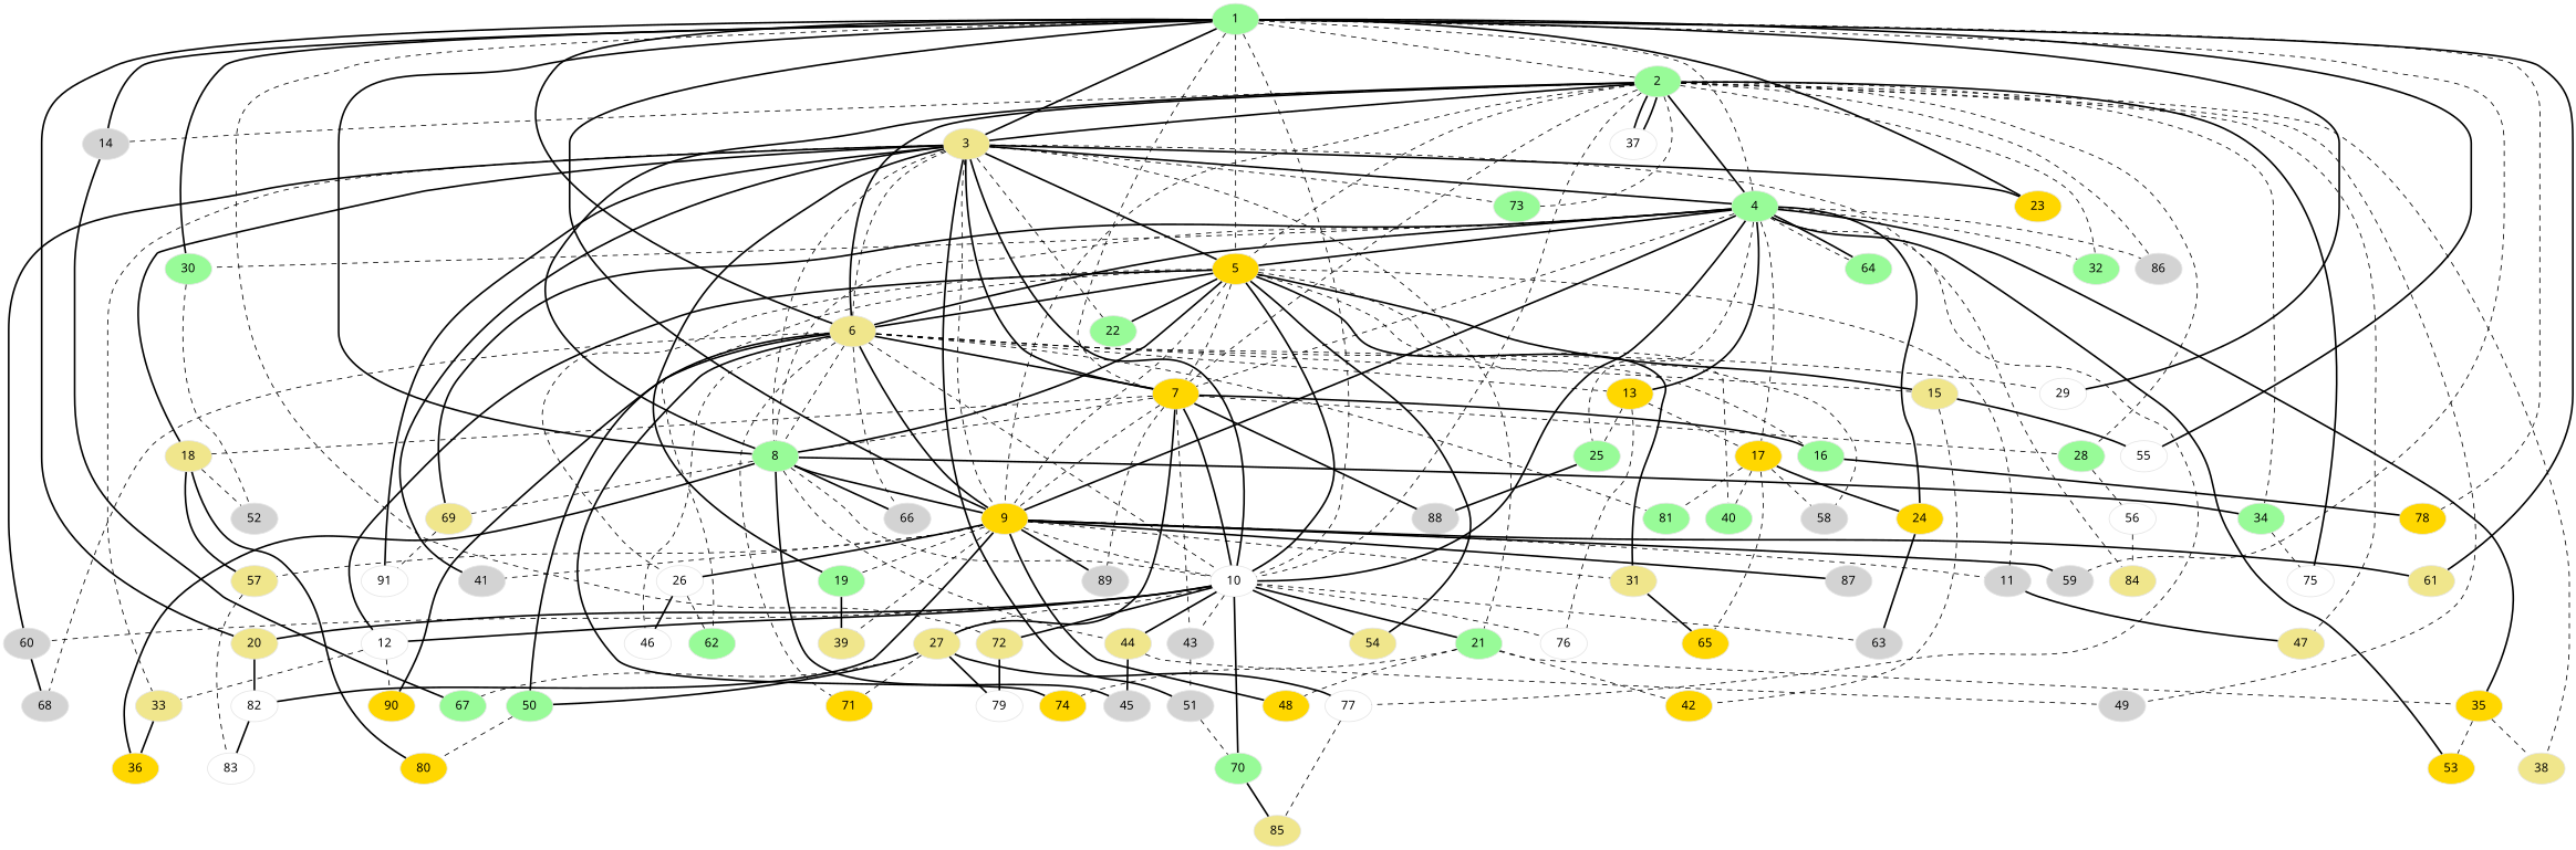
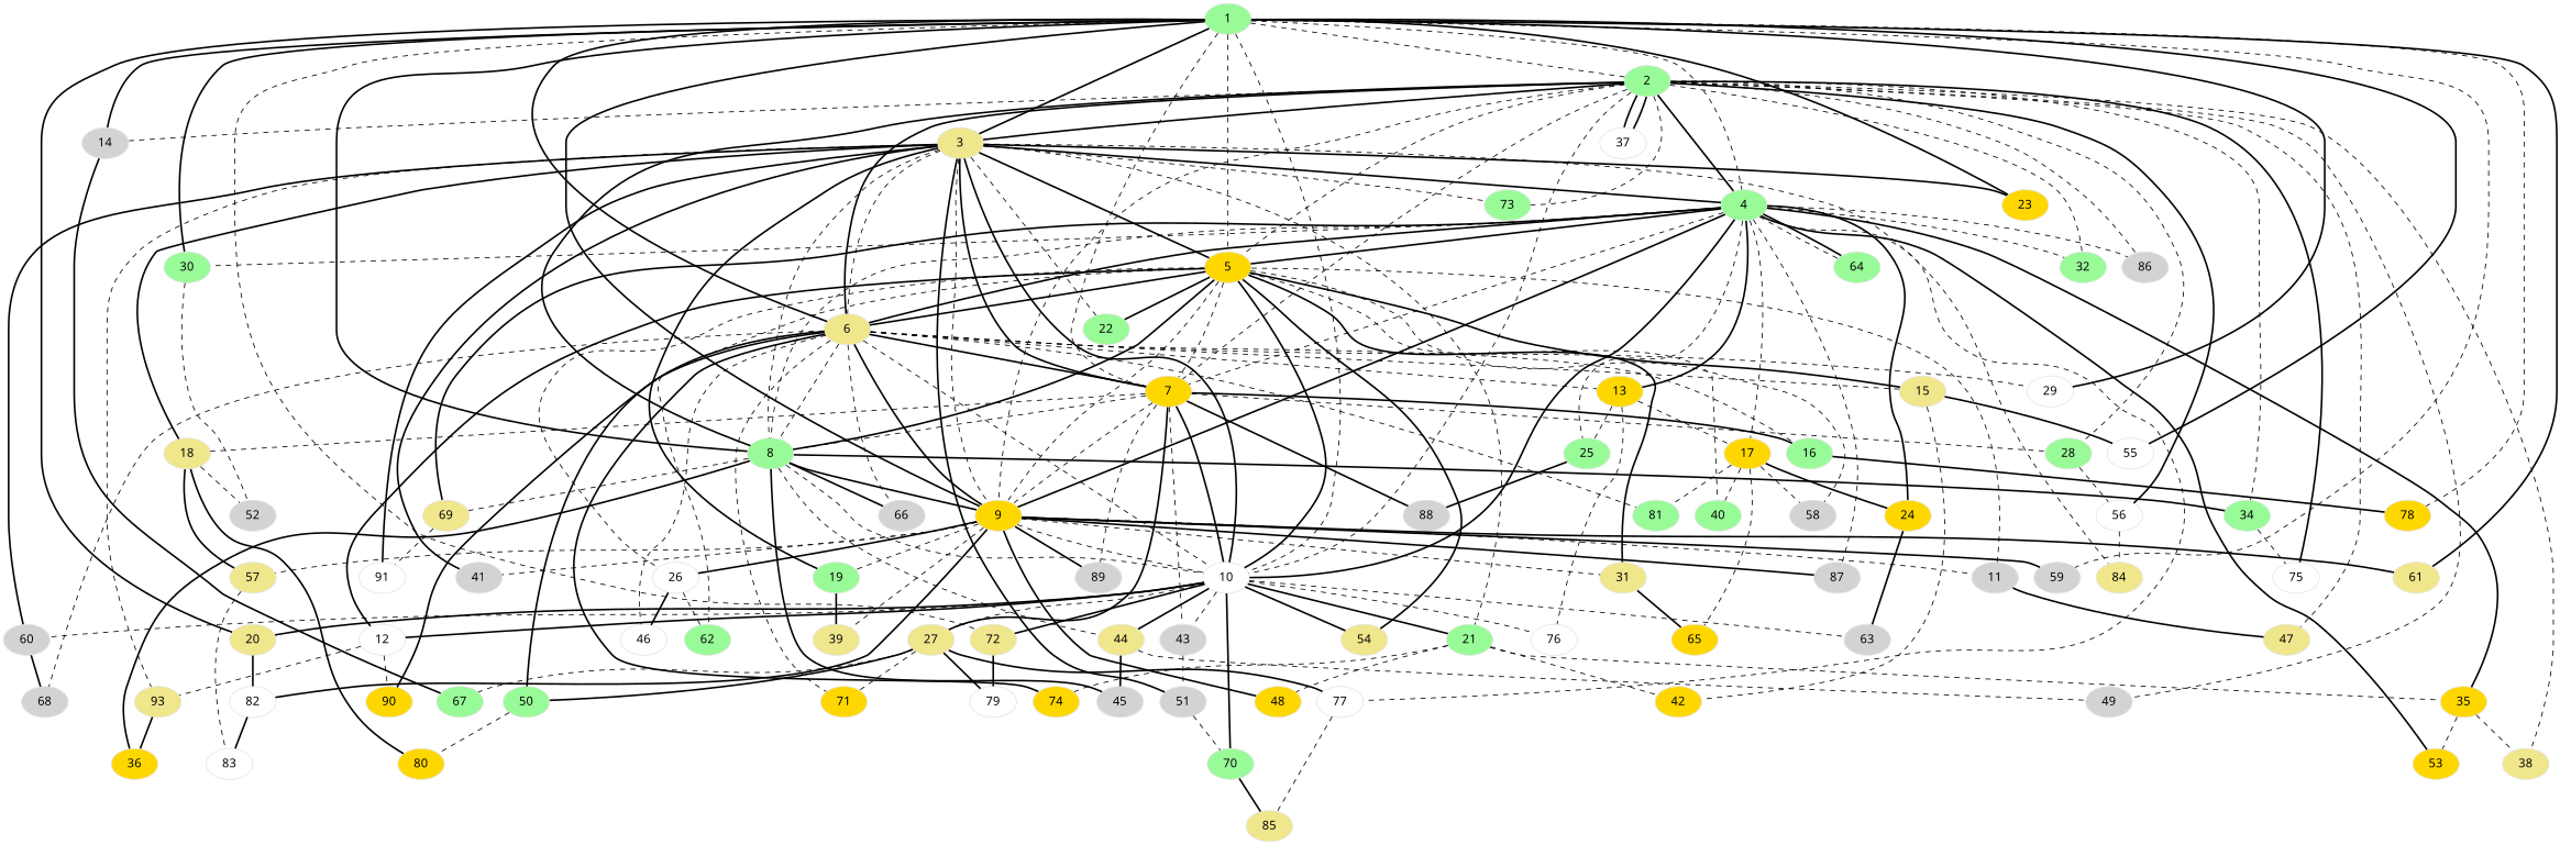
  graph {
    fontname="Noto Sans"
    node [color=gray90 fillcolor=palegreen fontname="Noto Sans" style=filled]
    edge [fontname="Noto Sans" style=dashed]
    1
    2
    3 [fillcolor=khaki]
    4
    5 [fillcolor=gold]
    6 [fillcolor=khaki]
    7 [fillcolor=gold]
    8
    9 [fillcolor=gold]
    10 [fillcolor=white]
    14 [fillcolor=lightgrey]
    20 [fillcolor=khaki]
    23 [fillcolor=gold]
    29 [fillcolor=white]
    30
    55 [fillcolor=white]
    59 [fillcolor=lightgrey]
    61 [fillcolor=khaki]
    72 [fillcolor=khaki]
    78 [fillcolor=gold]
    28
    32
    34
    37 [fillcolor=white]
    38 [fillcolor=khaki]
    47 [fillcolor=khaki]
    49 [fillcolor=lightgrey]
    56 [fillcolor=white]
    73
    75 [fillcolor=white]
    86 [fillcolor=lightgrey]
    18 [fillcolor=khaki]
    19
    21
    22
-   33 [fillcolor=khaki]
+   33 [fillcolor=khaki label=93]
    41 [fillcolor=lightgrey]
    51 [fillcolor=lightgrey]
    60 [fillcolor=lightgrey]
    84 [fillcolor=khaki]
    91 [fillcolor=white]
    13 [fillcolor=gold]
    17 [fillcolor=gold]
    24 [fillcolor=gold]
    25
    35 [fillcolor=gold]
    53 [fillcolor=gold]
    64
    69 [fillcolor=khaki]
    77 [fillcolor=white]
    87 [fillcolor=lightgrey]
    11 [fillcolor=lightgrey]
    12 [fillcolor=white]
    15 [fillcolor=khaki]
    26 [fillcolor=white]
    31 [fillcolor=khaki]
    40
    54 [fillcolor=khaki]
    58 [fillcolor=lightgrey]
    62
    16
    46 [fillcolor=white]
    50
    66 [fillcolor=lightgrey]
    68 [fillcolor=lightgrey]
    71 [fillcolor=gold]
    74 [fillcolor=gold]
    81
    90 [fillcolor=gold]
    27 [fillcolor=khaki]
    43 [fillcolor=lightgrey]
    88 [fillcolor=lightgrey]
    89 [fillcolor=lightgrey]
    36 [fillcolor=gold]
    44 [fillcolor=khaki]
    45 [fillcolor=lightgrey]
    39 [fillcolor=khaki]
    48 [fillcolor=gold]
    57 [fillcolor=khaki]
    82 [fillcolor=white]
    63 [fillcolor=lightgrey]
    70
    76 [fillcolor=white]
    67
    52 [fillcolor=lightgrey]
    79 [fillcolor=white]
    80 [fillcolor=gold]
    42 [fillcolor=gold]
    65 [fillcolor=gold]
    85 [fillcolor=khaki]
    83 [fillcolor=white]
    1 -- 2
    1 -- 3 [style=bold]
    1 -- 4
    1 -- 5
    1 -- 6 [style=bold]
    1 -- 7
    1 -- 8 [style=bold]
    1 -- 9 [style=bold]
    1 -- 10
    1 -- 14 [style=bold]
    1 -- 20 [style=bold]
    1 -- 23 [style=bold]
    1 -- 29 [style=bold]
    1 -- 30 [style=bold]
    1 -- 55 [style=bold]
    1 -- 59
    1 -- 61 [style=bold]
    1 -- 72
    1 -- 78
    2 -- 3 [style=bold]
    2 -- 4 [style=bold]
    2 -- 5
    2 -- 6 [style=bold]
    2 -- 7
    2 -- 8 [style=bold]
    2 -- 9
    2 -- 10
    2 -- 14
    2 -- 28
    2 -- 32
    2 -- 34
    2 -- 37 [style=bold]
    2 -- 37 [style=bold]
    2 -- 38
    2 -- 47
    2 -- 49
+   2 -- 56 [style=bold]
    2 -- 73
    2 -- 75 [style=bold]
    2 -- 86
    3 -- 4 [style=bold]
    3 -- 5 [style=bold]
    3 -- 6
    3 -- 7 [style=bold]
    3 -- 8
    3 -- 9
    3 -- 10 [style=bold]
    3 -- 23 [style=bold]
    3 -- 73
    3 -- 18 [style=bold]
    3 -- 19 [style=bold]
    3 -- 21
    3 -- 22
    3 -- 33
    3 -- 41 [style=bold]
    3 -- 51 [style=bold]
    3 -- 60 [style=bold]
    3 -- 84
    3 -- 91 [style=bold]
    4 -- 5 [style=bold]
    4 -- 6 [style=bold]
    4 -- 7
    4 -- 8
    4 -- 9 [style=bold]
    4 -- 10 [style=bold]
    4 -- 30
    4 -- 32
    4 -- 86
    4 -- 13 [style=bold]
    4 -- 17
    4 -- 24 [style=bold]
    4 -- 25
    4 -- 35 [style=bold]
    4 -- 53 [style=bold]
    4 -- 64
    4 -- 64 [style=bold]
    4 -- 69 [style=bold]
    4 -- 77
+   4 -- 87
    5 -- 6 [style=bold]
    5 -- 7
    5 -- 8 [style=bold]
    5 -- 9
    5 -- 10 [style=bold]
    5 -- 22 [style=bold]
    5 -- 11
    5 -- 12 [style=bold]
    5 -- 15 [style=bold]
    5 -- 26
    5 -- 31 [style=bold]
    5 -- 40
    5 -- 54 [style=bold]
    5 -- 58
    5 -- 62
    6 -- 7 [style=bold]
    6 -- 8
    6 -- 9 [style=bold]
    6 -- 10
    6 -- 29
    6 -- 13
    6 -- 15
    6 -- 16
    6 -- 46
    6 -- 50 [style=bold]
    6 -- 66
    6 -- 68
    6 -- 71
    6 -- 74 [style=bold]
    6 -- 81
    6 -- 90 [style=bold]
    7 -- 8
    7 -- 9
    7 -- 10 [style=bold]
    7 -- 28
    7 -- 18
    7 -- 16 [style=bold]
    7 -- 27 [style=bold]
    7 -- 43
    7 -- 88 [style=bold]
    7 -- 89
    8 -- 9 [style=bold]
    8 -- 10
    8 -- 34 [style=bold]
    8 -- 69
    8 -- 66 [style=bold]
    8 -- 36 [style=bold]
    8 -- 44
    8 -- 45 [style=bold]
    9 -- 10
    9 -- 59 [style=bold]
    9 -- 61 [style=bold]
    9 -- 19
    9 -- 41
    9 -- 87 [style=bold]
    9 -- 11
    9 -- 26 [style=bold]
    9 -- 31
    9 -- 89 [style=bold]
    9 -- 39
    9 -- 48 [style=bold]
    9 -- 57
    9 -- 82 [style=bold]
    10 -- 20 [style=bold]
    10 -- 72 [style=bold]
    10 -- 21 [style=bold]
    10 -- 60
    10 -- 12 [style=bold]
    10 -- 54 [style=bold]
    10 -- 27
    10 -- 43
    10 -- 44 [style=bold]
    10 -- 63
    10 -- 70 [style=bold]
    10 -- 76
    14 -- 67 [style=bold]
    20 -- 82 [style=bold]
    30 -- 52
    72 -- 79 [style=bold]
    28 -- 56
    34 -- 75
    56 -- 84
    18 -- 57 [style=bold]
    18 -- 52
    18 -- 80 [style=bold]
    19 -- 39 [style=bold]
    21 -- 35
    21 -- 74
    21 -- 48
    21 -- 42
    33 -- 36 [style=bold]
    51 -- 70
    60 -- 68 [style=bold]
    13 -- 17
    13 -- 25
    13 -- 76
    17 -- 24 [style=bold]
    17 -- 40
    17 -- 58
    17 -- 81
    17 -- 65
    24 -- 63 [style=bold]
    25 -- 88 [style=bold]
    35 -- 38
    35 -- 53
    69 -- 91
    77 -- 85
    11 -- 47 [style=bold]
    12 -- 33
    12 -- 90
    15 -- 55 [style=bold]
    15 -- 42
    26 -- 62
    26 -- 46 [style=bold]
    31 -- 65 [style=bold]
    16 -- 78 [style=bold]
    50 -- 80
    27 -- 77 [style=bold]
    27 -- 50 [style=bold]
    27 -- 71
    27 -- 67
    27 -- 79 [style=bold]
    43 -- 51
    44 -- 49
    44 -- 45 [style=bold]
    57 -- 83
    82 -- 83 [style=bold]
    70 -- 85 [style=bold]
  }
